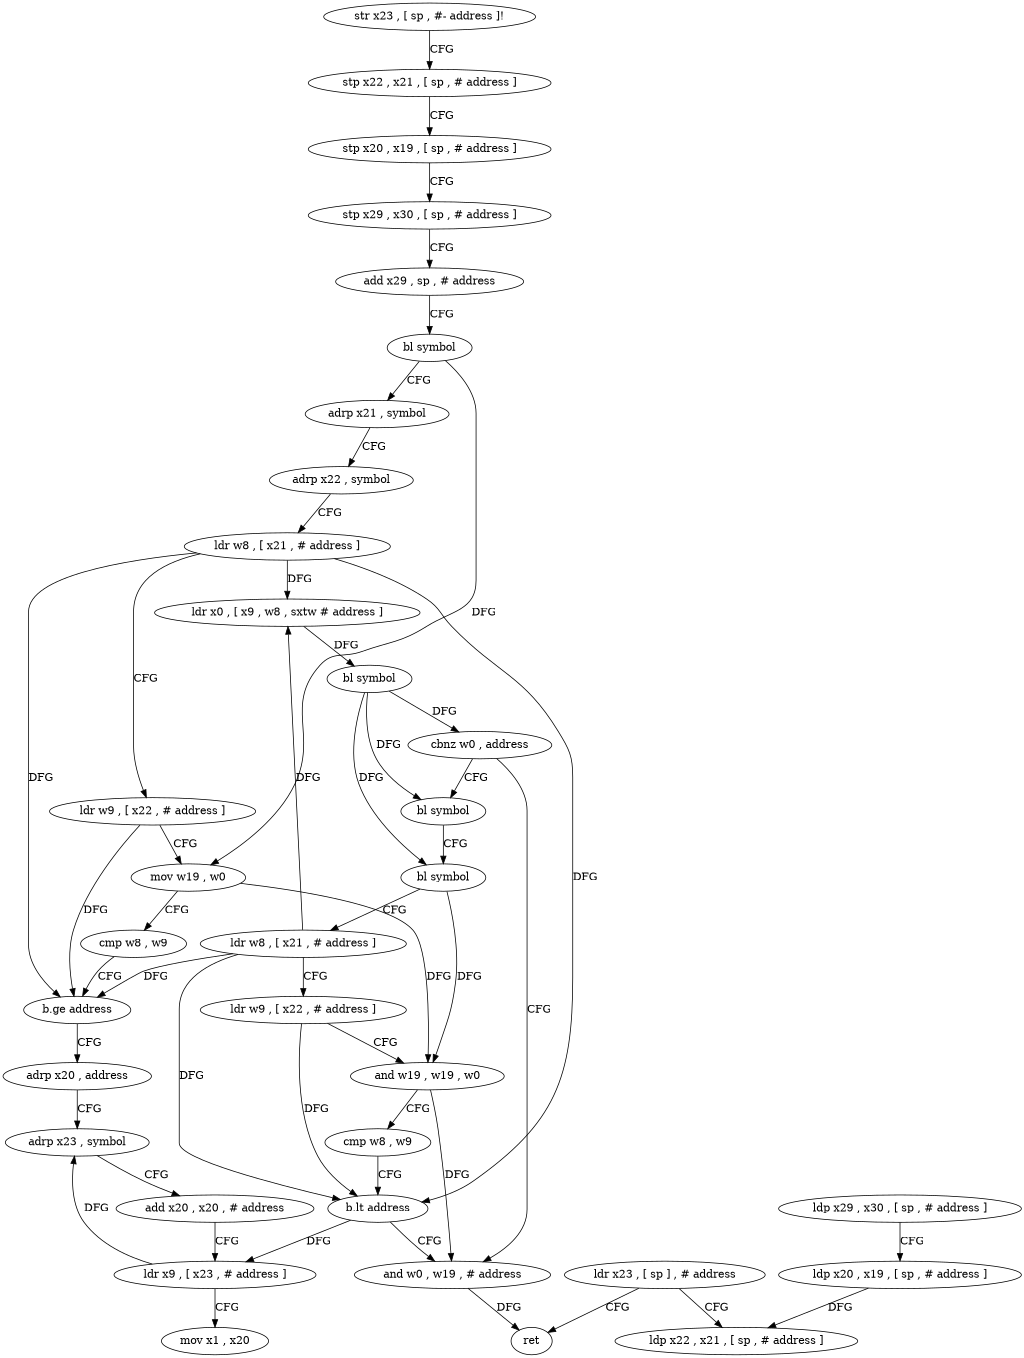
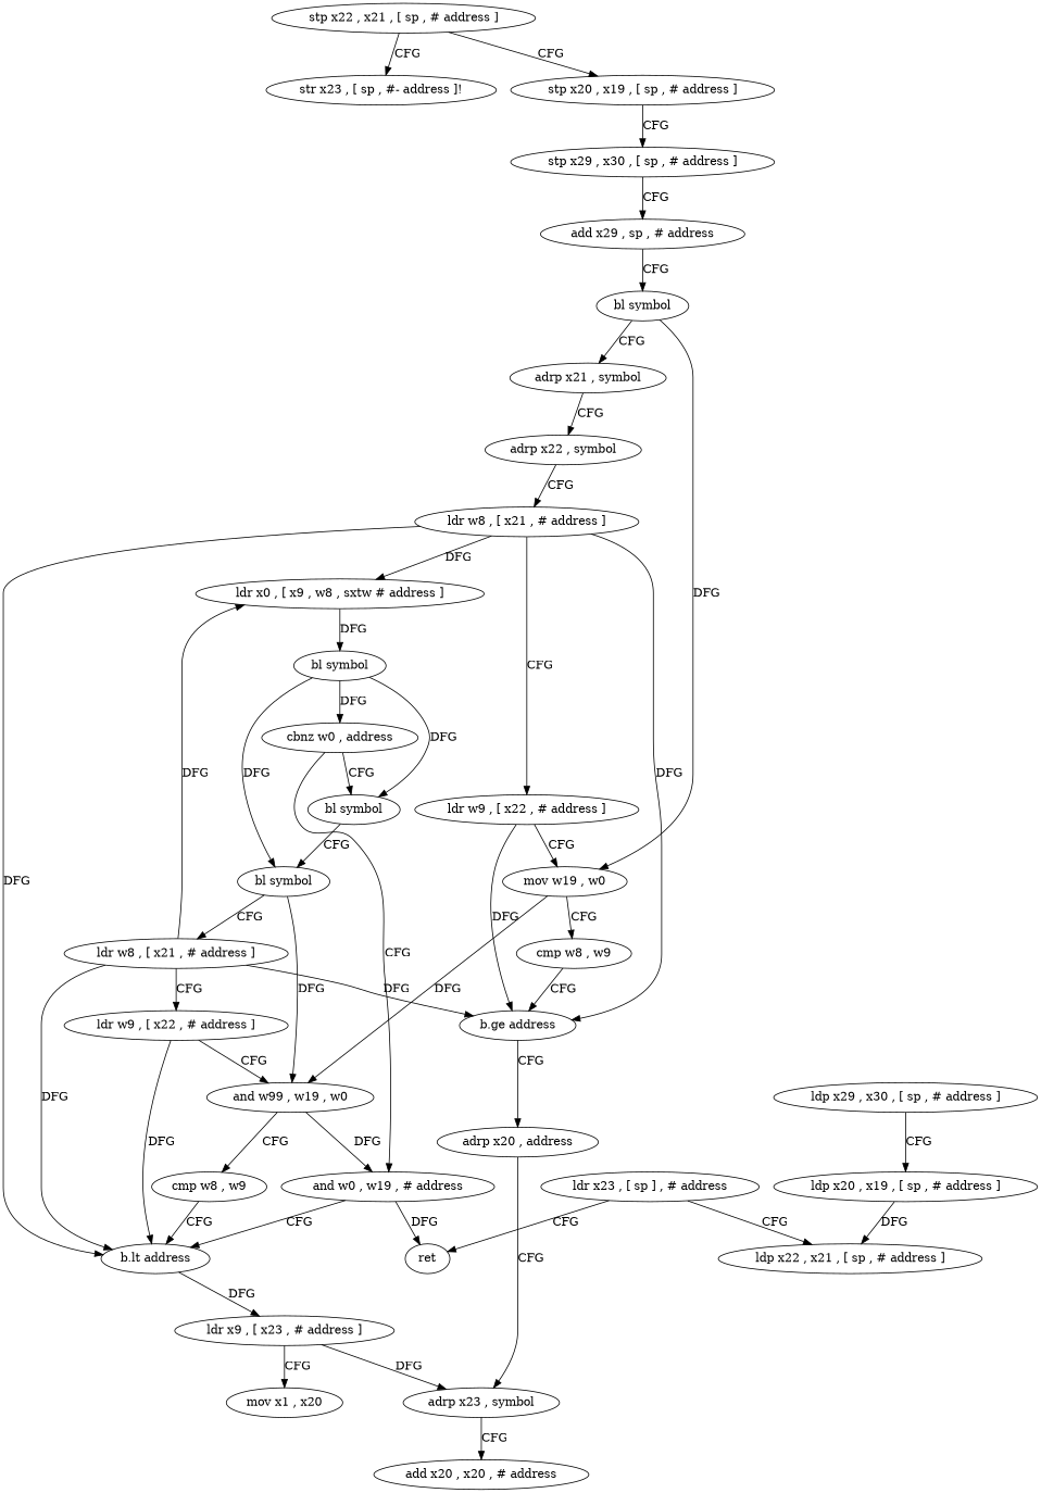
  digraph {
    n1 [label="str x23 , [ sp , #- address ]!"]
    n2 [label="stp x22 , x21 , [ sp , # address ]"]
    n3 [label="stp x20 , x19 , [ sp , # address ]"]
    n4 [label="stp x29 , x30 , [ sp , # address ]"]
    n5 [label="add x29 , sp , # address"]
    n6 [label="bl symbol"]
    n7 [label="adrp x21 , symbol"]
    n8 [label="mov w19 , w0"]
    n9 [label="adrp x22 , symbol"]
    n10 [label="cmp w8 , w9"]
-   n11 [label="and w19 , w19 , w0"]
+   n11 [label="and w99 , w19 , w0"]
    n12 [label="ldr w8 , [ x21 , # address ]"]
    n13 [label="ldr w9 , [ x22 , # address ]"]
    n14 [label="b.ge address"]
    n15 [label="b.lt address"]
    n16 [label="ldr x0 , [ x9 , w8 , sxtw # address ]"]
    n17 [label="adrp x20 , address"]
    n18 [label="and w0 , w19 , # address"]
    n19 [label="ldr x9 , [ x23 , # address ]"]
    n20 [label="bl symbol"]
    n21 [label=ret]
    n22 [label="cmp w8 , w9"]
    n23 [label="adrp x23 , symbol"]
    n24 [label="ldp x29 , x30 , [ sp , # address ]"]
    n25 [label="ldp x20 , x19 , [ sp , # address ]"]
    n26 [label="add x20 , x20 , # address"]
    n27 [label="ldp x22 , x21 , [ sp , # address ]"]
    n28 [label="ldr x23 , [ sp ] , # address"]
    n29 [label="mov x1 , x20"]
    n30 [label="bl symbol"]
    n31 [label="bl symbol"]
    n32 [label="ldr w8 , [ x21 , # address ]"]
    n33 [label="ldr w9 , [ x22 , # address ]"]
    n34 [label="cbnz w0 , address"]
-   n1 -> n2 [label=CFG]
+   n2 -> n1 [label=CFG]
    n2 -> n3 [label=CFG]
    n3 -> n4 [label=CFG]
    n4 -> n5 [label=CFG]
    n5 -> n6 [label=CFG]
    n6 -> n7 [label=CFG]
    n6 -> n8 [label=DFG]
    n7 -> n9 [label=CFG]
    n8 -> n10 [label=CFG]
    n8 -> n11 [label=DFG]
    n9 -> n12 [label=CFG]
    n10 -> n14 [label=CFG]
    n11 -> n18 [label=DFG]
    n11 -> n22 [label=CFG]
    n12 -> n13 [label=CFG]
    n12 -> n14 [label=DFG]
    n12 -> n15 [label=DFG]
    n12 -> n16 [label=DFG]
    n13 -> n8 [label=CFG]
    n13 -> n14 [label=DFG]
    n14 -> n17 [label=CFG]
-   n15 -> n18 [label=CFG]
+   n18 -> n15 [label=CFG]
    n15 -> n19 [label=DFG]
    n16 -> n20 [label=DFG]
    n17 -> n23 [label=CFG]
    n18 -> n21 [label=DFG]
    n19 -> n23 [label=DFG]
    n19 -> n29 [label=CFG]
    n20 -> n30 [label=DFG]
    n20 -> n31 [label=DFG]
    n20 -> n34 [label=DFG]
    n22 -> n15 [label=CFG]
    n23 -> n26 [label=CFG]
    n24 -> n25 [label=CFG]
    n25 -> n27 [label=DFG]
-   n26 -> n19 [label=CFG]
    n28 -> n21 [label=CFG]
    n28 -> n27 [label=CFG]
    n30 -> n31 [label=CFG]
    n31 -> n11 [label=DFG]
    n31 -> n32 [label=CFG]
    n32 -> n14 [label=DFG]
    n32 -> n15 [label=DFG]
    n32 -> n16 [label=DFG]
    n32 -> n33 [label=CFG]
    n33 -> n11 [label=CFG]
    n33 -> n15 [label=DFG]
    n34 -> n18 [label=CFG]
    n34 -> n30 [label=CFG]
  }
